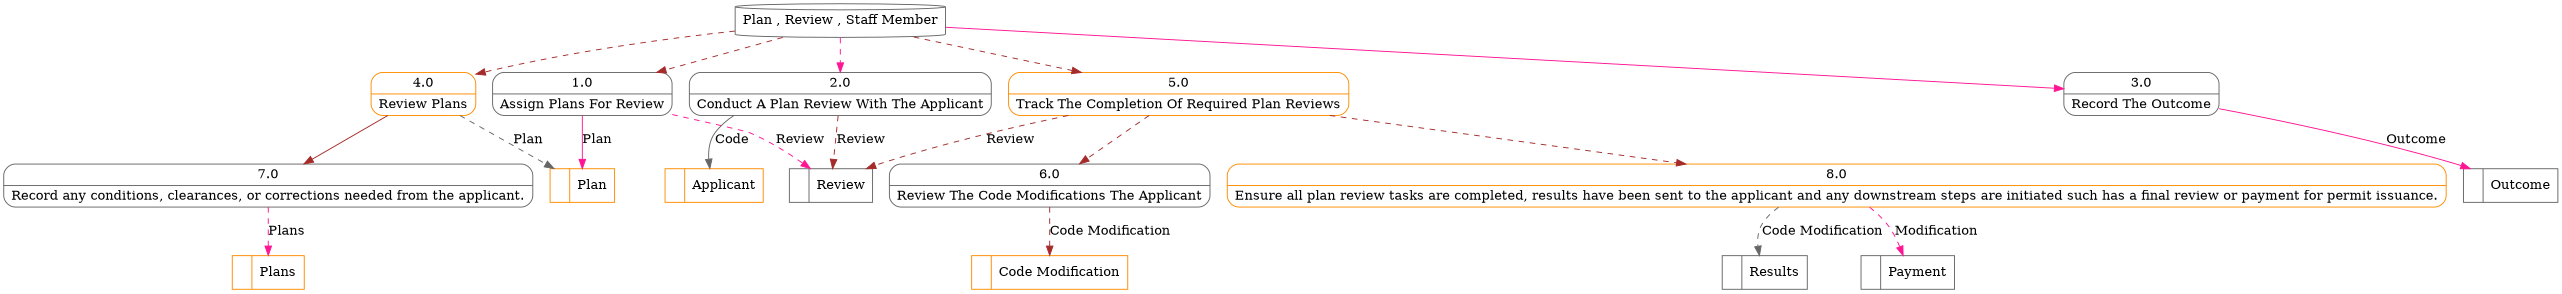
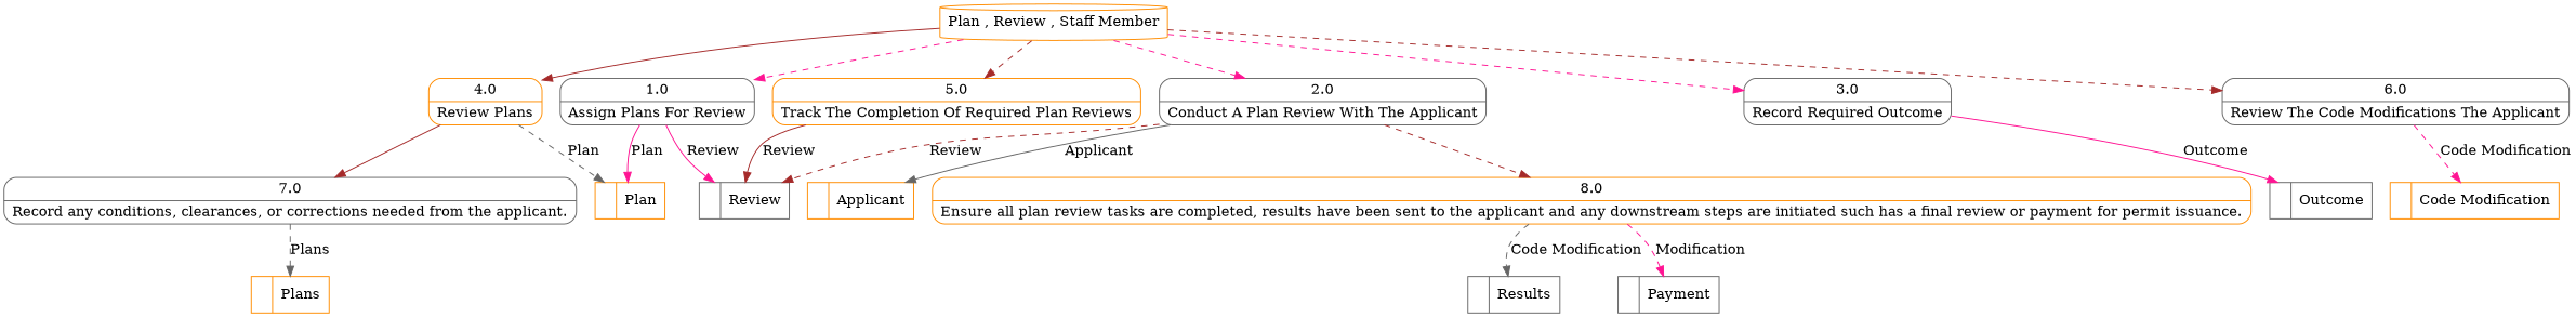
  digraph {
    node [color=gray40 shape=record]
    edge [color=deeppink style=dashed]
    n1 [color=darkorange label="<f0>  |<f1> Plan "]
    n2 [label="<f0>  |<f1> Review "]
    n3 [color=darkorange label="<f0>  |<f1> Applicant "]
    n4 [label="<f0>  |<f1> Outcome "]
    n5 [color=darkorange label="<f0>  |<f1> Code Modification "]
-   n6 [label="Plan , Review , Staff Member" shape=cylinder]
+   n6 [color=darkorange label="Plan , Review , Staff Member" shape=cylinder]
    n7 [label="{<f0> 1.0|<f1> Assign Plans For Review }" shape=Mrecord]
    n8 [label="{<f0> 2.0|<f1> Conduct A Plan Review With The Applicant }" shape=Mrecord]
-   n9 [label="{<f0> 3.0|<f1> Record The Outcome }" shape=Mrecord]
+   n9 [label="{<f0> 3.0|<f1> Record Required Outcome }" shape=Mrecord]
    n10 [color=darkorange label="{<f0> 4.0|<f1> Review Plans }" shape=Mrecord]
    n11 [color=darkorange label="{<f0> 5.0|<f1> Track The Completion Of Required Plan Reviews }" shape=Mrecord]
    n12 [label="{<f0> 6.0|<f1> Review The Code Modifications The Applicant }" shape=Mrecord]
    n13 [label="{<f0> 7.0|<f1> Record any conditions, clearances, or corrections needed from the applicant. }" shape=Mrecord]
    n14 [color=darkorange label="{<f0> 8.0|<f1> Ensure all plan review tasks are completed, results have been sent to the applicant and any downstream steps are initiated such has a final review or payment for permit issuance. }" shape=Mrecord]
    n15 [color=darkorange label="<f0>  |<f1> Plans "]
    n16 [label="<f0>  |<f1> Results "]
    n17 [label="<f0>  |<f1> Payment "]
-   n6 -> n7 [color=brown]
+   n6 -> n7
    n6 -> n8
-   n6 -> n9 [style=solid]
-   n6 -> n10 [color=brown]
+   n6 -> n9
+   n6 -> n10 [color=brown style=solid]
    n6 -> n11 [color=brown]
-   n11 -> n12 [color=brown]
+   n6 -> n12 [color=brown]
    n7 -> n1 [label=Plan style=solid]
-   n7 -> n2 [label=Review]
+   n7 -> n2 [label=Review style=solid]
    n8 -> n2 [color=brown label=Review]
-   n8 -> n3 [color=gray40 label=Code style=solid]
+   n8 -> n3 [color=gray40 label=Applicant style=solid]
    n9 -> n4 [label=Outcome style=solid]
    n10 -> n1 [color=gray40 label=Plan]
    n10 -> n13 [color=brown style=solid]
-   n11 -> n2 [color=brown label=Review]
-   n11 -> n14 [color=brown]
-   n12 -> n5 [color=brown label="Code Modification"]
-   n13 -> n15 [label=Plans]
+   n11 -> n2 [color=brown label=Review style=solid]
+   n8 -> n14 [color=brown]
+   n12 -> n5 [label="Code Modification"]
+   n13 -> n15 [color=gray40 label=Plans]
    n14 -> n16 [color=gray40 label="Code Modification"]
    n14 -> n17 [label=Modification]
  }
